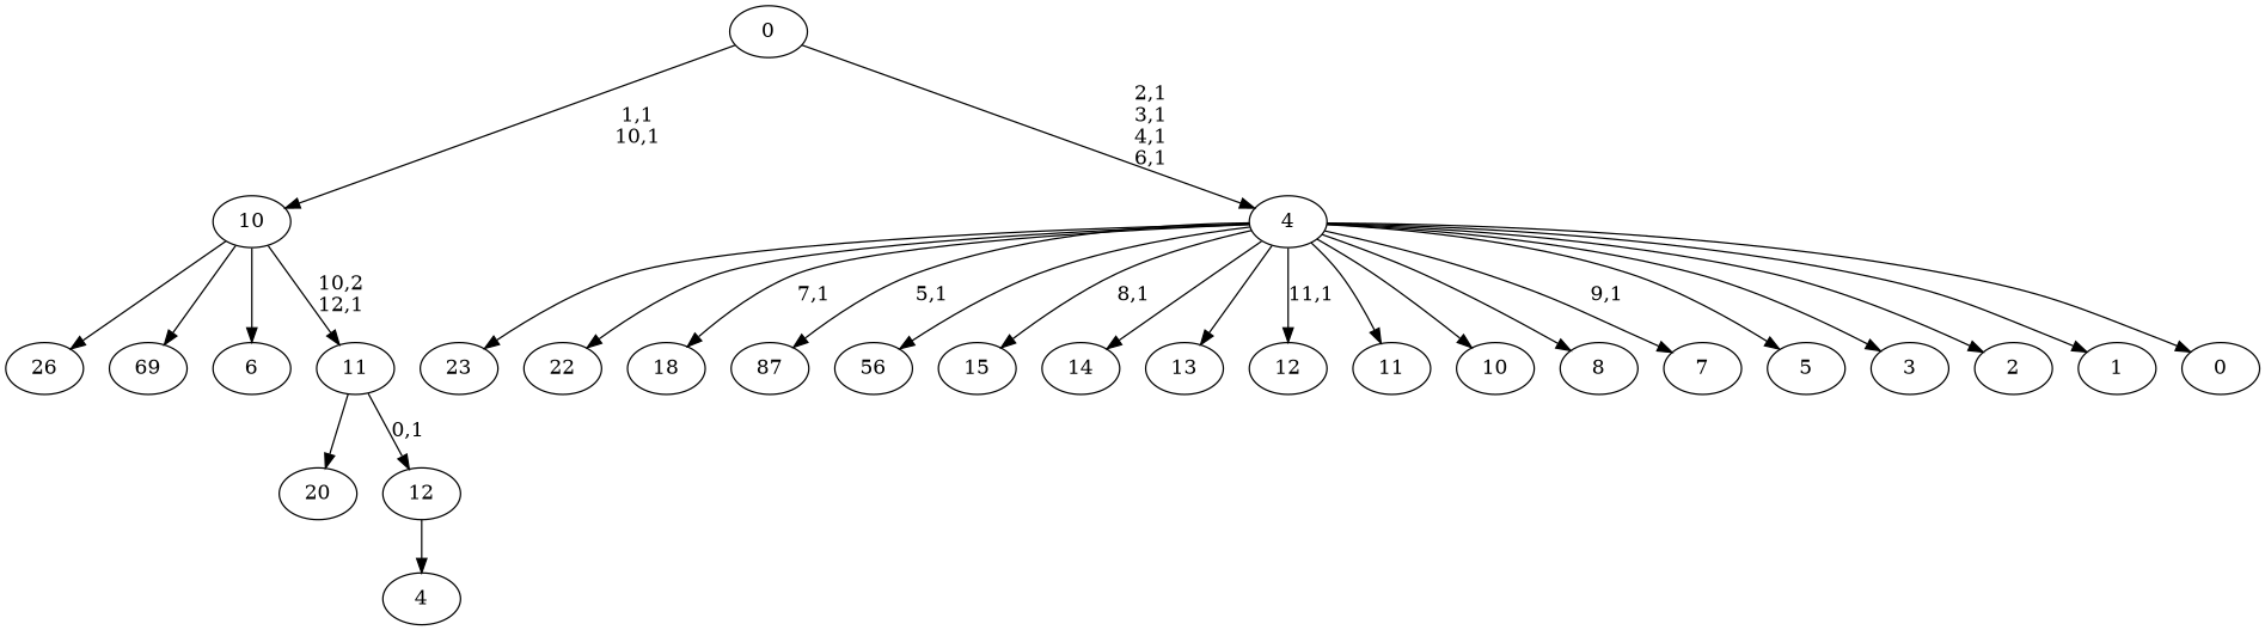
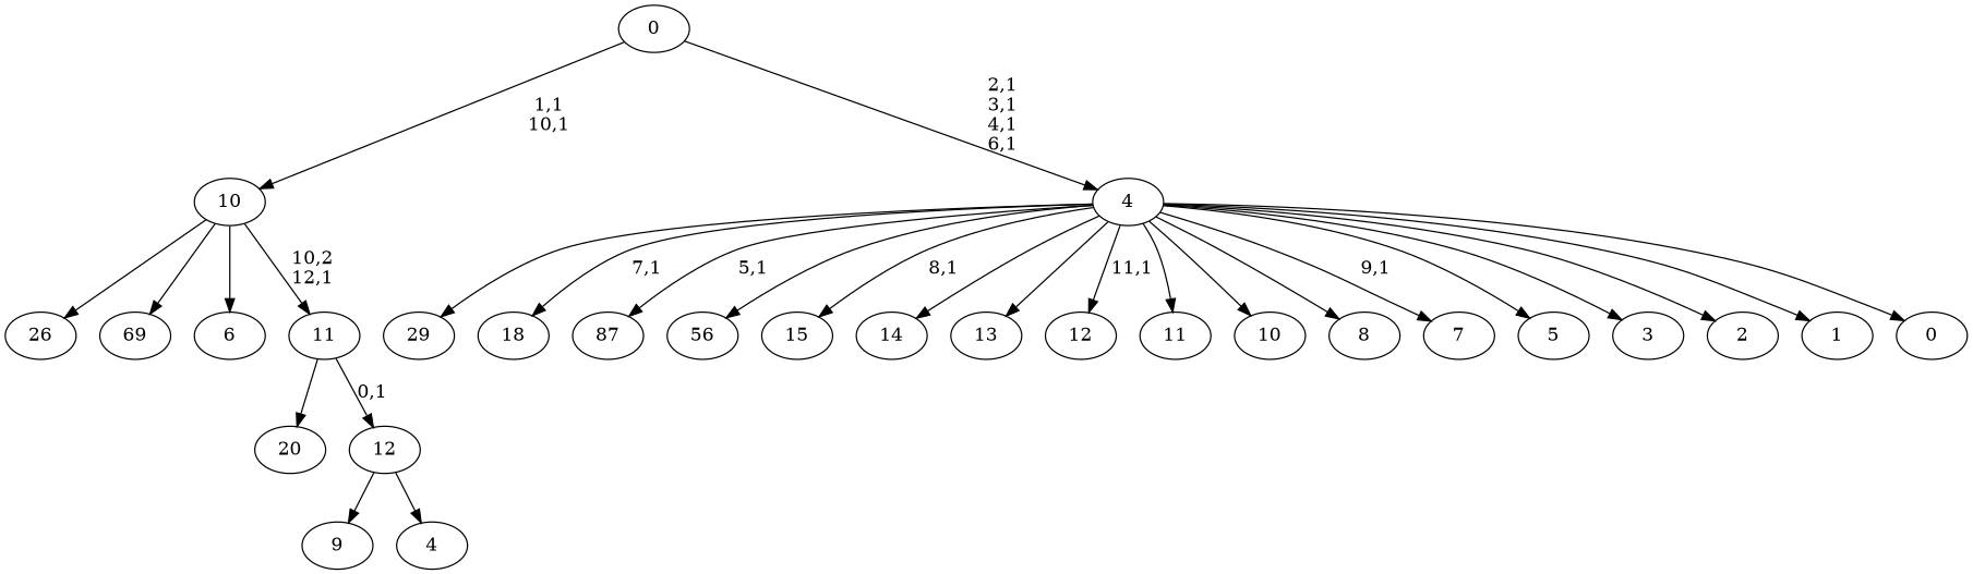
  digraph {
-   n1 [label=23]
-   n2 [label=22]
+   n1 [label=29]
    n3 [label=26]
    n4 [label=20]
    n5 [label=69]
    n6 [label=18]
    n7 [label=87]
    n8 [label=56]
    n9 [label=15]
    n10 [label=14]
    n11 [label=13]
    n12 [label=12]
    n13 [label=11]
    n14 [label=10]
+   n15 [label=9]
    n16 [label=8]
    n17 [label=7]
    n18 [label=6]
    n19 [label=5]
    n20 [label=4]
    12
    11
    10
    n24 [label=3]
    n25 [label=2]
    n26 [label=1]
    n27 [label=0]
    4
    0
+   12 -> n15
    12 -> n20
    11 -> n4
    11 -> 12 [label="0,1"]
    10 -> n3
    10 -> n5
    10 -> n18
    10 -> 11 [label="10,2\n12,1"]
    4 -> n1
-   4 -> n2
    4 -> n6 [label="7,1"]
    4 -> n7 [label="5,1"]
    4 -> n8
    4 -> n9 [label="8,1"]
    4 -> n10
    4 -> n11
    4 -> n12 [label="11,1"]
    4 -> n13
    4 -> n14
    4 -> n16
    4 -> n17 [label="9,1"]
    4 -> n19
    4 -> n24
    4 -> n25
    4 -> n26
    4 -> n27
    0 -> 10 [label="1,1\n10,1"]
    0 -> 4 [label="2,1\n3,1\n4,1\n6,1"]
  }
